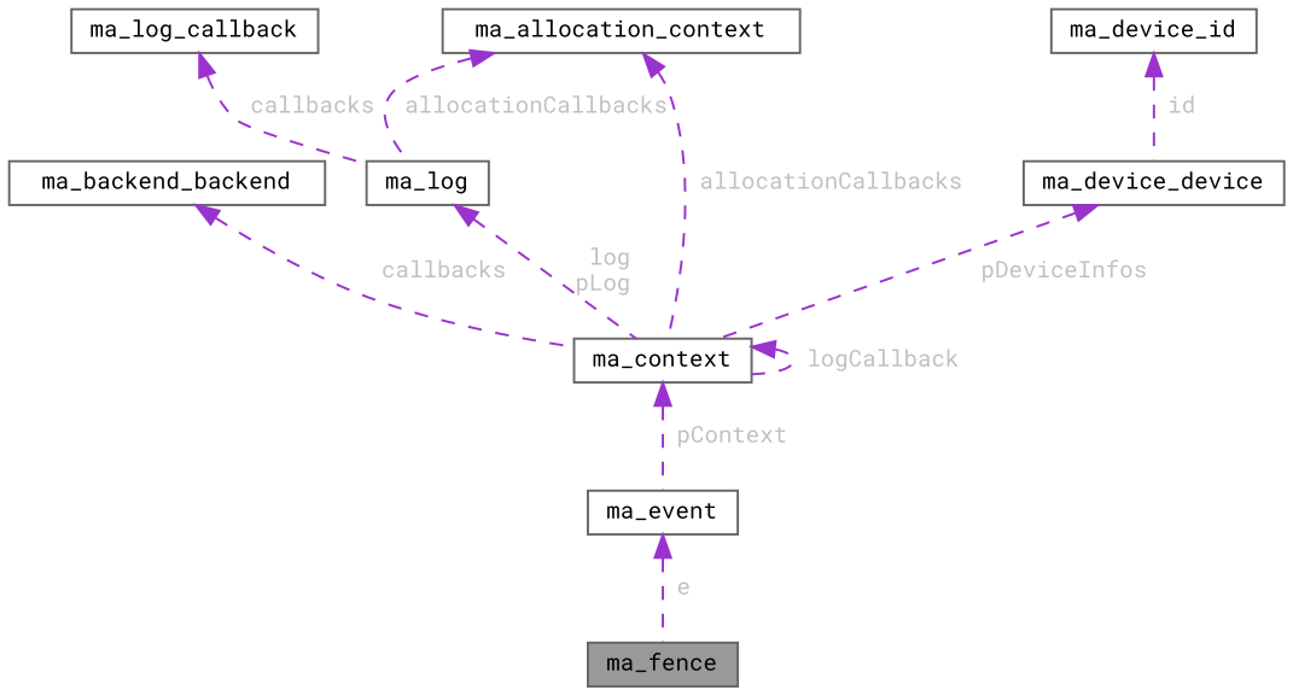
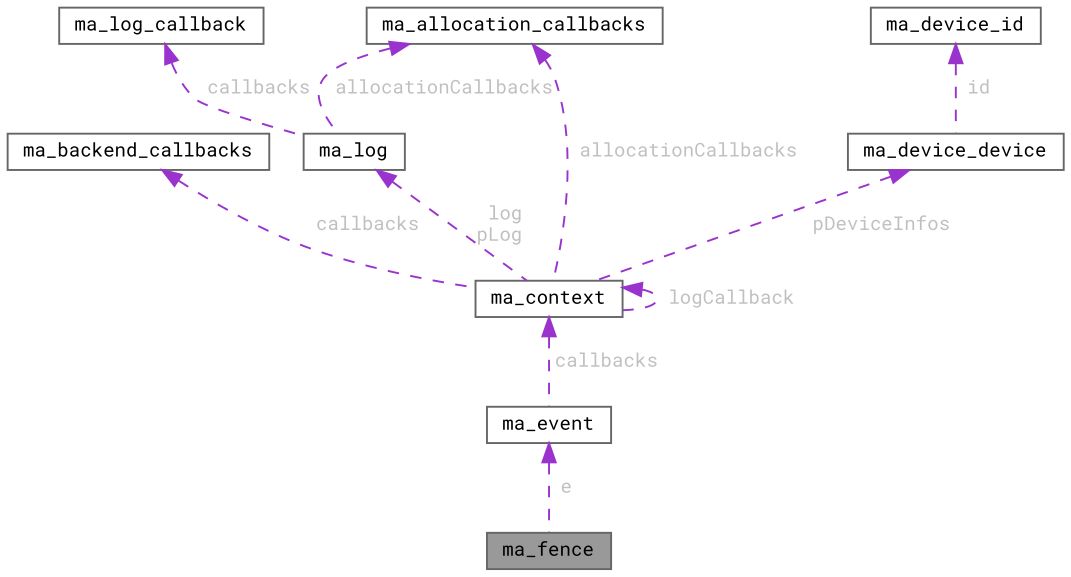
  digraph {
    fontname="Roboto Mono"
    node [color=gray40 fillcolor=white fontname="Roboto Mono" fontsize=10 shape=box style=filled]
    edge [color=darkorchid3 dir=back fontcolor=grey fontname="Roboto Mono" fontsize=10 labelfontname=Helvetica labelfontsize=10 style=dashed]
    n1 [fillcolor=grey60 fontcolor=black height=0.2 label=ma_fence width=0.4]
    n2 [height=0.2 label=ma_event width=0.4]
    n3 [height=0.2 label=ma_context width=0.4]
-   n4 [height=0.2 label=ma_backend_backend width=0.4]
+   n4 [height=0.2 label=ma_backend_callbacks width=0.4]
    n5 [height=0.2 label=ma_log width=0.4]
    n6 [height=0.2 label=ma_log_callback width=0.4]
-   n7 [height=0.2 label=ma_allocation_context width=0.4]
+   n7 [height=0.2 label=ma_allocation_callbacks width=0.4]
    n8 [height=0.2 label=ma_device_device width=0.4]
    n9 [height=0.2 label=ma_device_id width=0.4]
    n2 -> n1 [label=" e"]
-   n3 -> n2 [label=" pContext"]
+   n3 -> n2 [label=" callbacks"]
    n3 -> n3 [label=" logCallback"]
    n4 -> n3 [label=" callbacks"]
    n5 -> n3 [label=" log\npLog"]
    n6 -> n5 [label=" callbacks"]
    n7 -> n3 [label=" allocationCallbacks"]
    n7 -> n5 [label=" allocationCallbacks"]
    n8 -> n3 [label=" pDeviceInfos"]
    n9 -> n8 [label=" id"]
  }
